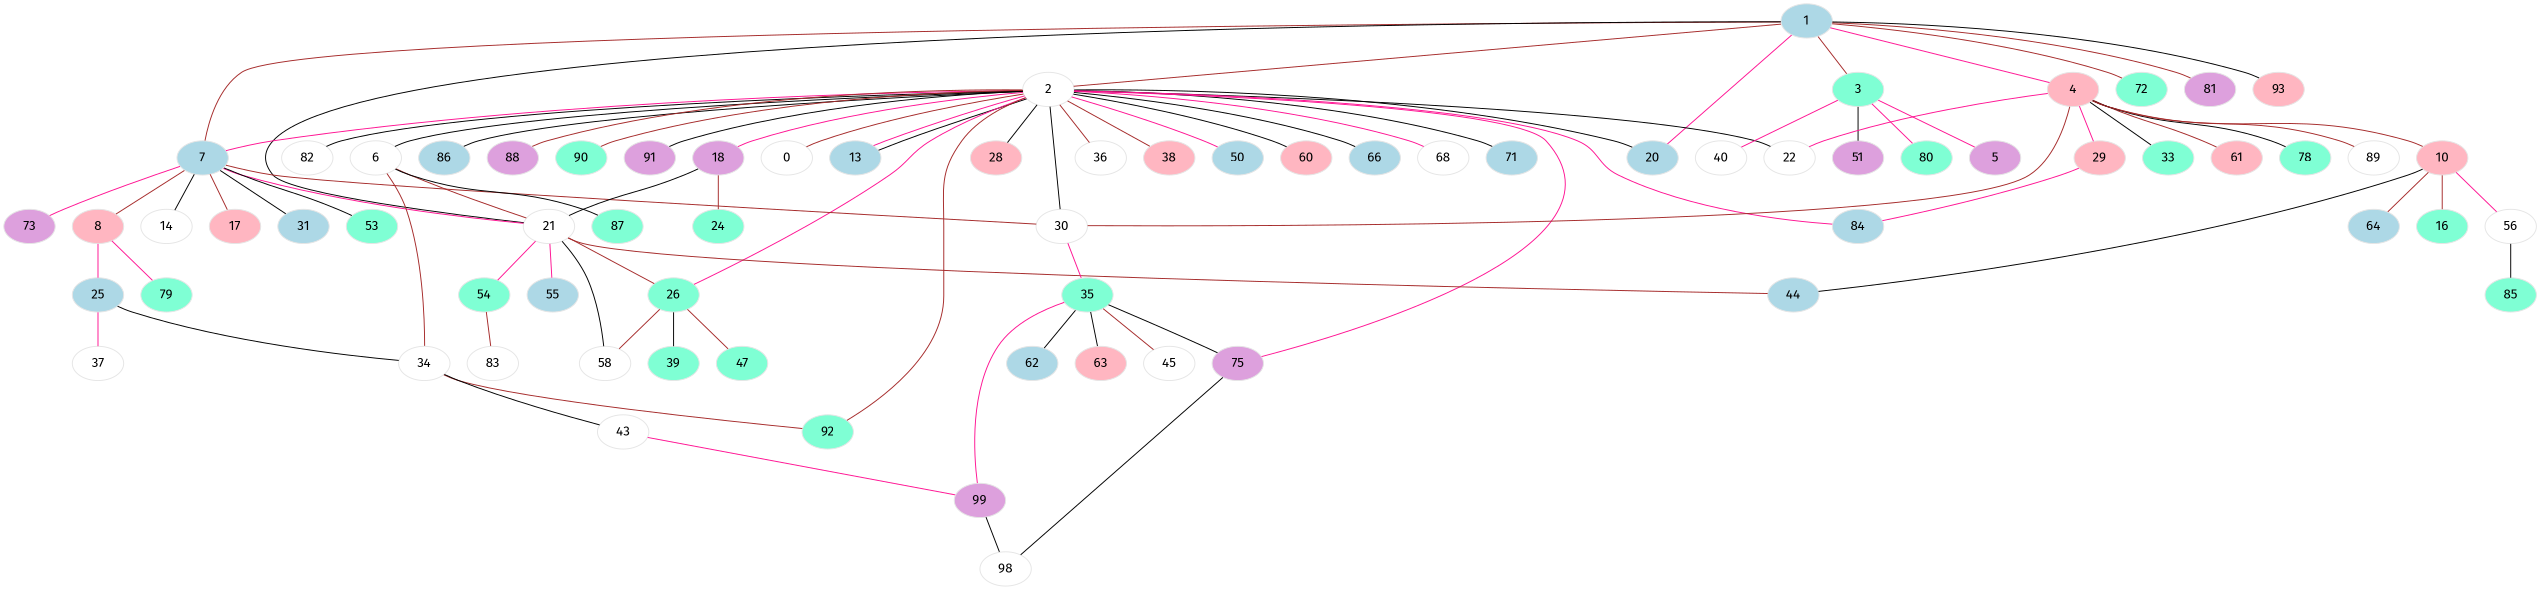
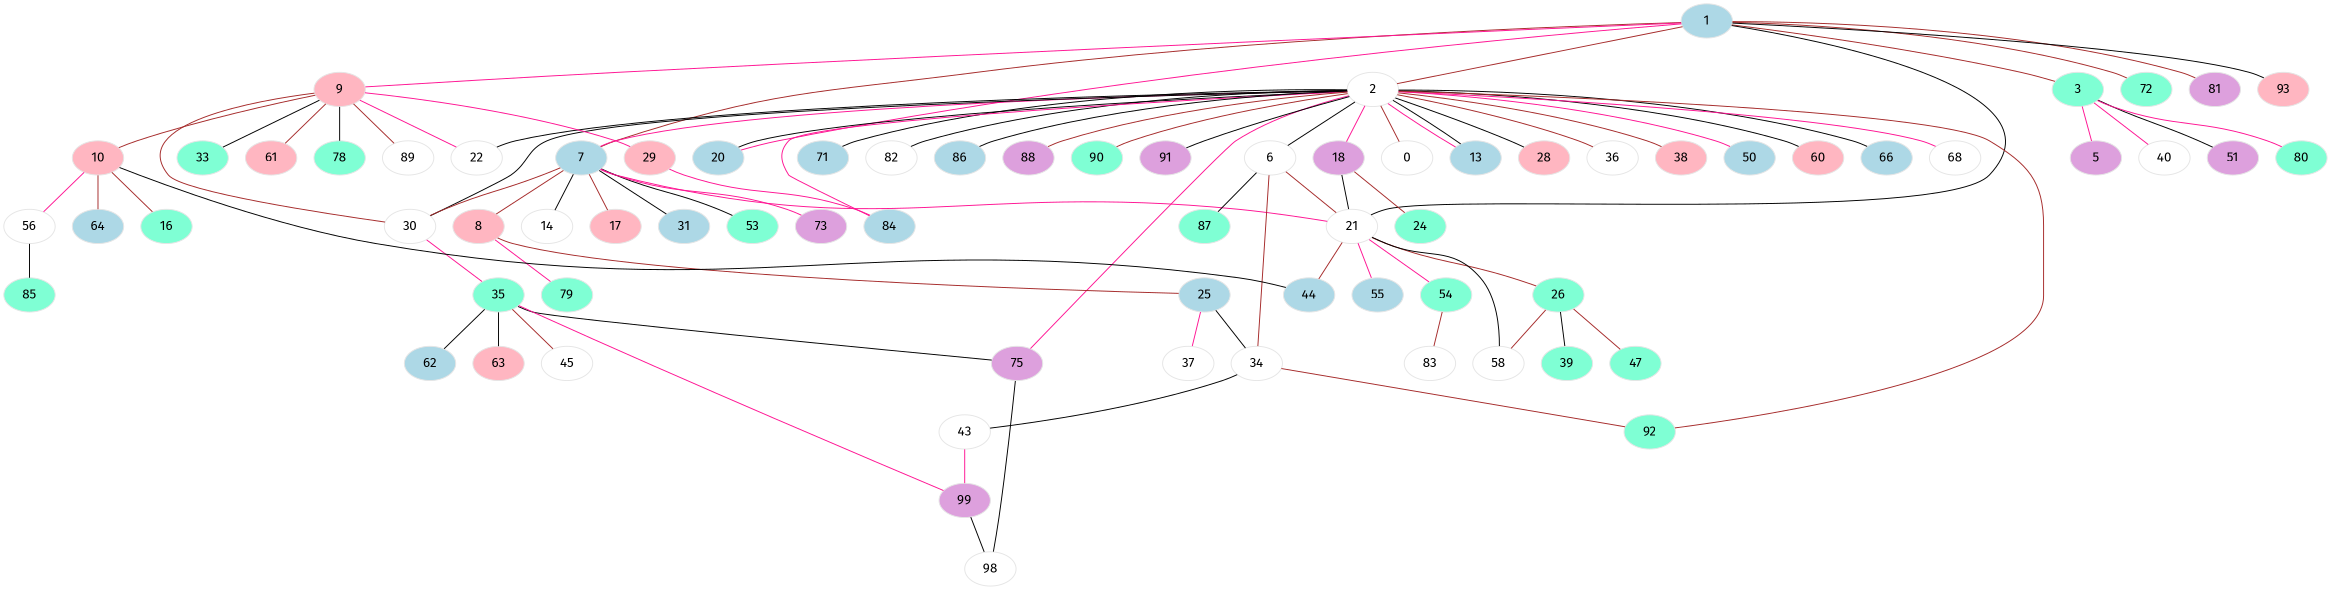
  graph {
    fontname="Fira Sans"
    node [color=gray90 fillcolor=white fontname="Fira Sans" style=filled]
    edge [color=black fontname="Fira Sans"]
    1 [fillcolor=lightblue super="+12"]
    2 [super="+59"]
    3 [fillcolor=aquamarine super="+52"]
    7 [fillcolor=lightblue super="+15"]
-   9 [fillcolor=lightpink super="+27" label=4]
+   9 [fillcolor=lightpink super="+27"]
    20 [fillcolor=lightblue]
    21 [super="+23"]
    72 [fillcolor=aquamarine]
    81 [fillcolor=plum]
    93 [fillcolor=lightpink]
    n11 [label=0]
    6 [super="+57"]
    13 [fillcolor=lightblue super="+41"]
    18 [fillcolor=plum super="+19"]
    22 [super="+67"]
    26 [fillcolor=aquamarine super="+69"]
    28 [fillcolor=lightpink]
    30 [super="+46"]
    36 [super="+77"]
    38 [fillcolor=lightpink]
    50 [fillcolor=lightblue]
    60 [fillcolor=lightpink]
    66 [fillcolor=lightblue super="+74"]
    68
    71 [fillcolor=lightblue]
    75 [fillcolor=plum]
    82
    84 [fillcolor=lightblue]
    86 [fillcolor=lightblue]
    88 [fillcolor=plum]
    90 [fillcolor=aquamarine]
    91 [fillcolor=plum]
    92 [fillcolor=aquamarine super="+97"]
    5 [fillcolor=plum]
    40
    51 [fillcolor=plum]
    80 [fillcolor=aquamarine]
    8 [fillcolor=lightpink]
    14
    17 [fillcolor=lightpink]
    31 [fillcolor=lightblue super="+48"]
    53 [fillcolor=aquamarine super="+65"]
    73 [fillcolor=plum]
    10 [fillcolor=lightpink super="+11"]
    29 [fillcolor=lightpink]
    33 [fillcolor=aquamarine super="+49"]
    61 [fillcolor=lightpink]
    78 [fillcolor=aquamarine]
    89
    44 [fillcolor=lightblue]
    54 [fillcolor=aquamarine]
    55 [fillcolor=lightblue]
    58 [super="+99"]
    34 [super="+96"]
    87 [fillcolor=aquamarine]
    24 [fillcolor=aquamarine super="+32"]
    39 [fillcolor=aquamarine]
    47 [fillcolor=aquamarine]
    35 [fillcolor=aquamarine super="+42"]
    98
    43 [super="+70"]
    25 [fillcolor=lightblue super="+76"]
    79 [fillcolor=aquamarine]
    37
    16 [fillcolor=aquamarine]
    56 [super="+94"]
    64 [fillcolor=lightblue]
    85 [fillcolor=aquamarine]
    83 [super="+100"]
    45
    62 [fillcolor=lightblue]
    63 [fillcolor=lightpink]
    n73 [fillcolor=plum label=99]
    1 -- 2 [color=brown weight=2]
    1 -- 3 [color=brown]
    1 -- 7 [color=brown]
    1 -- 9 [color=deeppink]
    1 -- 20 [color=deeppink]
    1 -- 21
    1 -- 72 [color=brown]
    1 -- 81 [color=brown]
    1 -- 93
    2 -- 7 [color=deeppink]
    2 -- 20
    2 -- n11 [color=brown]
    2 -- 6
    2 -- 13 [color=deeppink]
    2 -- 13
    2 -- 18 [color=deeppink]
    2 -- 22
-   2 -- 26 [color=deeppink]
    2 -- 28
    2 -- 30
    2 -- 36 [color=brown weight=2]
    2 -- 38 [color=brown]
    2 -- 50 [color=deeppink]
    2 -- 60
    2 -- 66
    2 -- 68 [color=deeppink]
    2 -- 71
    2 -- 75 [color=deeppink]
    2 -- 82
    2 -- 84 [color=deeppink]
    2 -- 86
    2 -- 88 [color=brown]
    2 -- 90 [color=brown]
    2 -- 91
    2 -- 92 [color=brown]
    3 -- 5 [color=deeppink]
    3 -- 40 [color=deeppink]
    3 -- 51
    3 -- 80 [color=deeppink]
    7 -- 21 [color=deeppink]
    7 -- 30 [color=brown]
    7 -- 8 [color=brown]
    7 -- 14
    7 -- 17 [color=brown]
    7 -- 31
    7 -- 53
    7 -- 73 [color=deeppink]
    9 -- 22 [color=deeppink]
    9 -- 30 [color=brown]
    9 -- 10 [color=brown]
    9 -- 29 [color=deeppink]
    9 -- 33
    9 -- 61 [color=brown]
    9 -- 78
    9 -- 89 [color=brown]
    21 -- 26 [color=brown]
    21 -- 44 [color=brown]
    21 -- 54 [color=deeppink]
    21 -- 55 [color=deeppink]
    21 -- 58
    6 -- 21 [color=brown]
    6 -- 34 [color=brown]
    6 -- 87
    18 -- 21
    18 -- 24 [color=brown]
    26 -- 58 [color=brown]
    26 -- 39
    26 -- 47 [color=brown]
    30 -- 35 [color=deeppink]
    75 -- 98
-   8 -- 25 [color=deeppink]
+   8 -- 25 [color=brown]
    8 -- 79 [color=deeppink]
    10 -- 44
    10 -- 16 [color=brown]
    10 -- 56 [color=deeppink]
    10 -- 64 [color=brown]
    29 -- 84 [color=deeppink]
    54 -- 83 [color=brown]
    34 -- 92 [color=brown]
    34 -- 43
    35 -- 75
    35 -- 45 [color=brown]
    35 -- 62
    35 -- 63
    35 -- n73 [color=deeppink]
    43 -- n73 [color=deeppink]
    25 -- 34
    25 -- 37 [color=deeppink]
    56 -- 85
    n73 -- 98
  }
